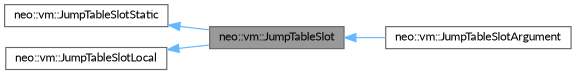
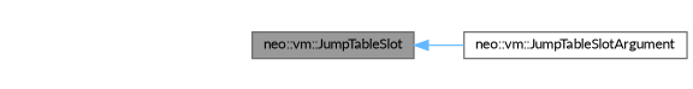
  digraph {
    fontname=Lato
    rankdir=LR
    node [color=gray40 fillcolor=white fontname=Lato fontsize=10 shape=box style=filled]
    edge [color=steelblue1 dir=back fontname=Lato fontsize=10 labelfontname=Helvetica labelfontsize=10 style=solid]
    n1 [fillcolor=grey60 fontcolor=black height=0.2 label="neo::vm::JumpTableSlot" width=0.4]
    n2 [height=0.2 label="neo::vm::JumpTableSlotArgument" width=0.4]
-   n3 [height=0.2 label="neo::vm::JumpTableSlotStatic" width=0.4]
-   n4 [height=0.2 label="neo::vm::JumpTableSlotLocal" width=0.4]
    n1 -> n2
-   n3 -> n1
-   n4 -> n1
  }
